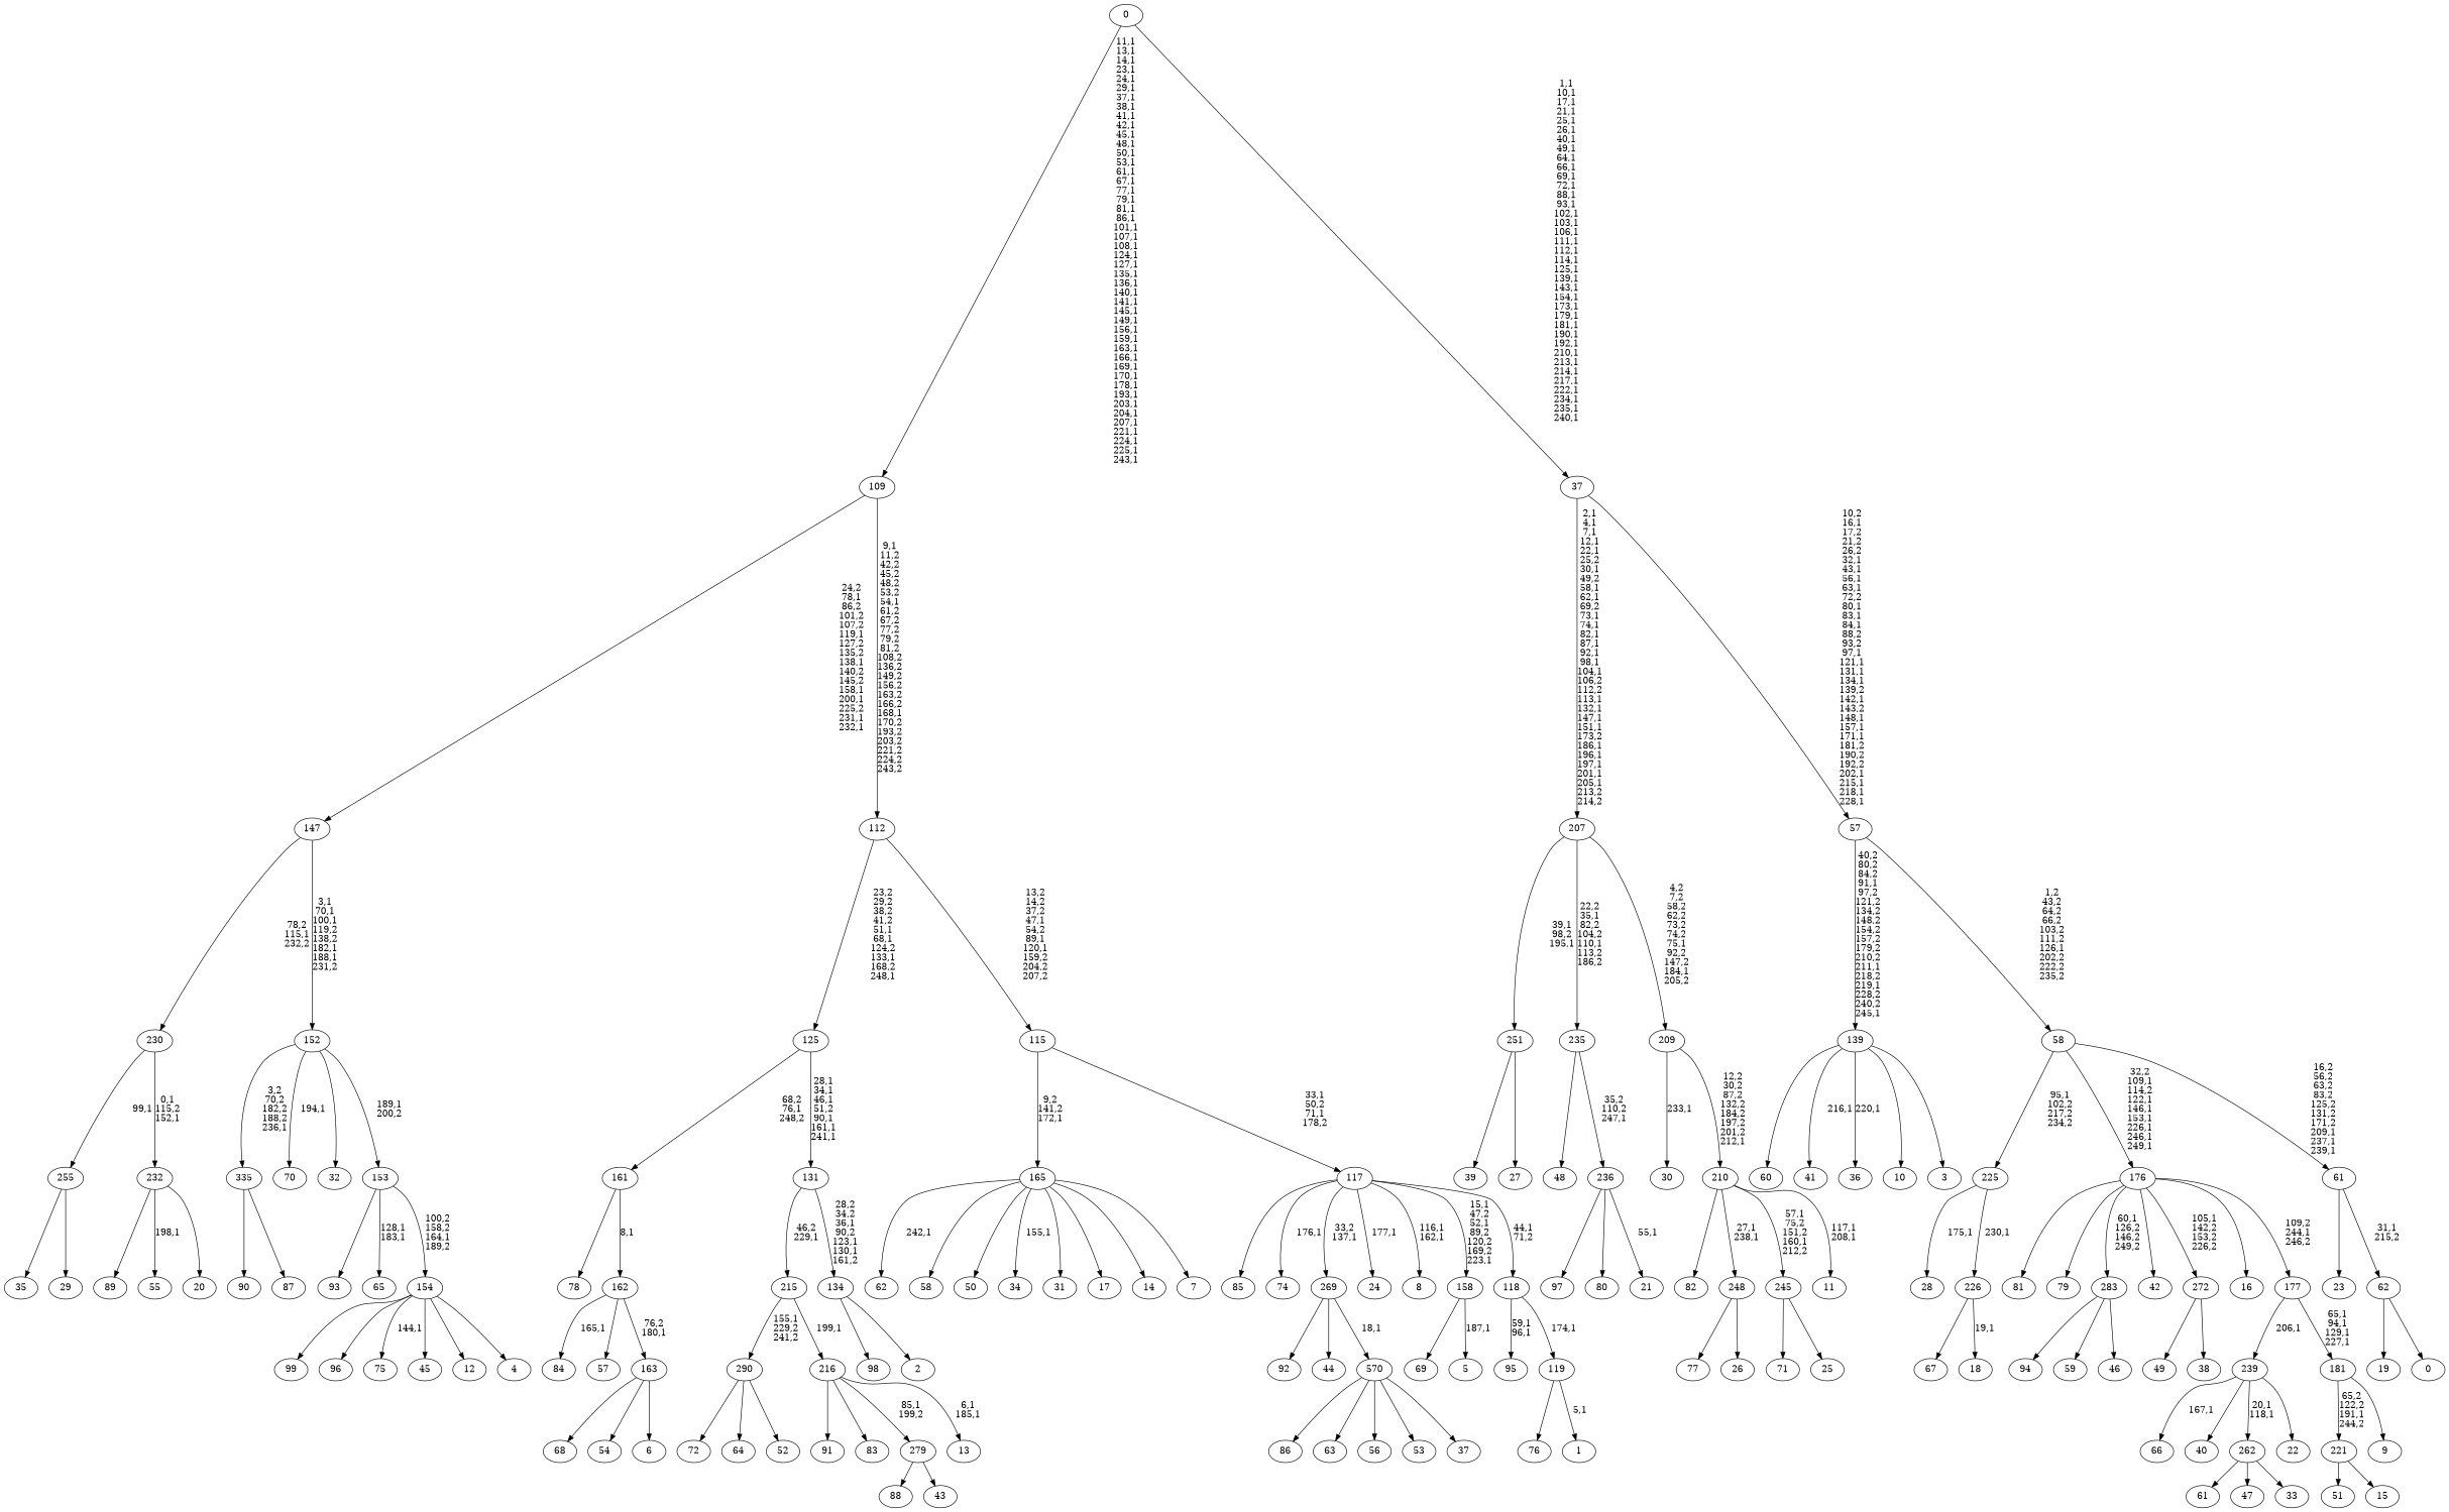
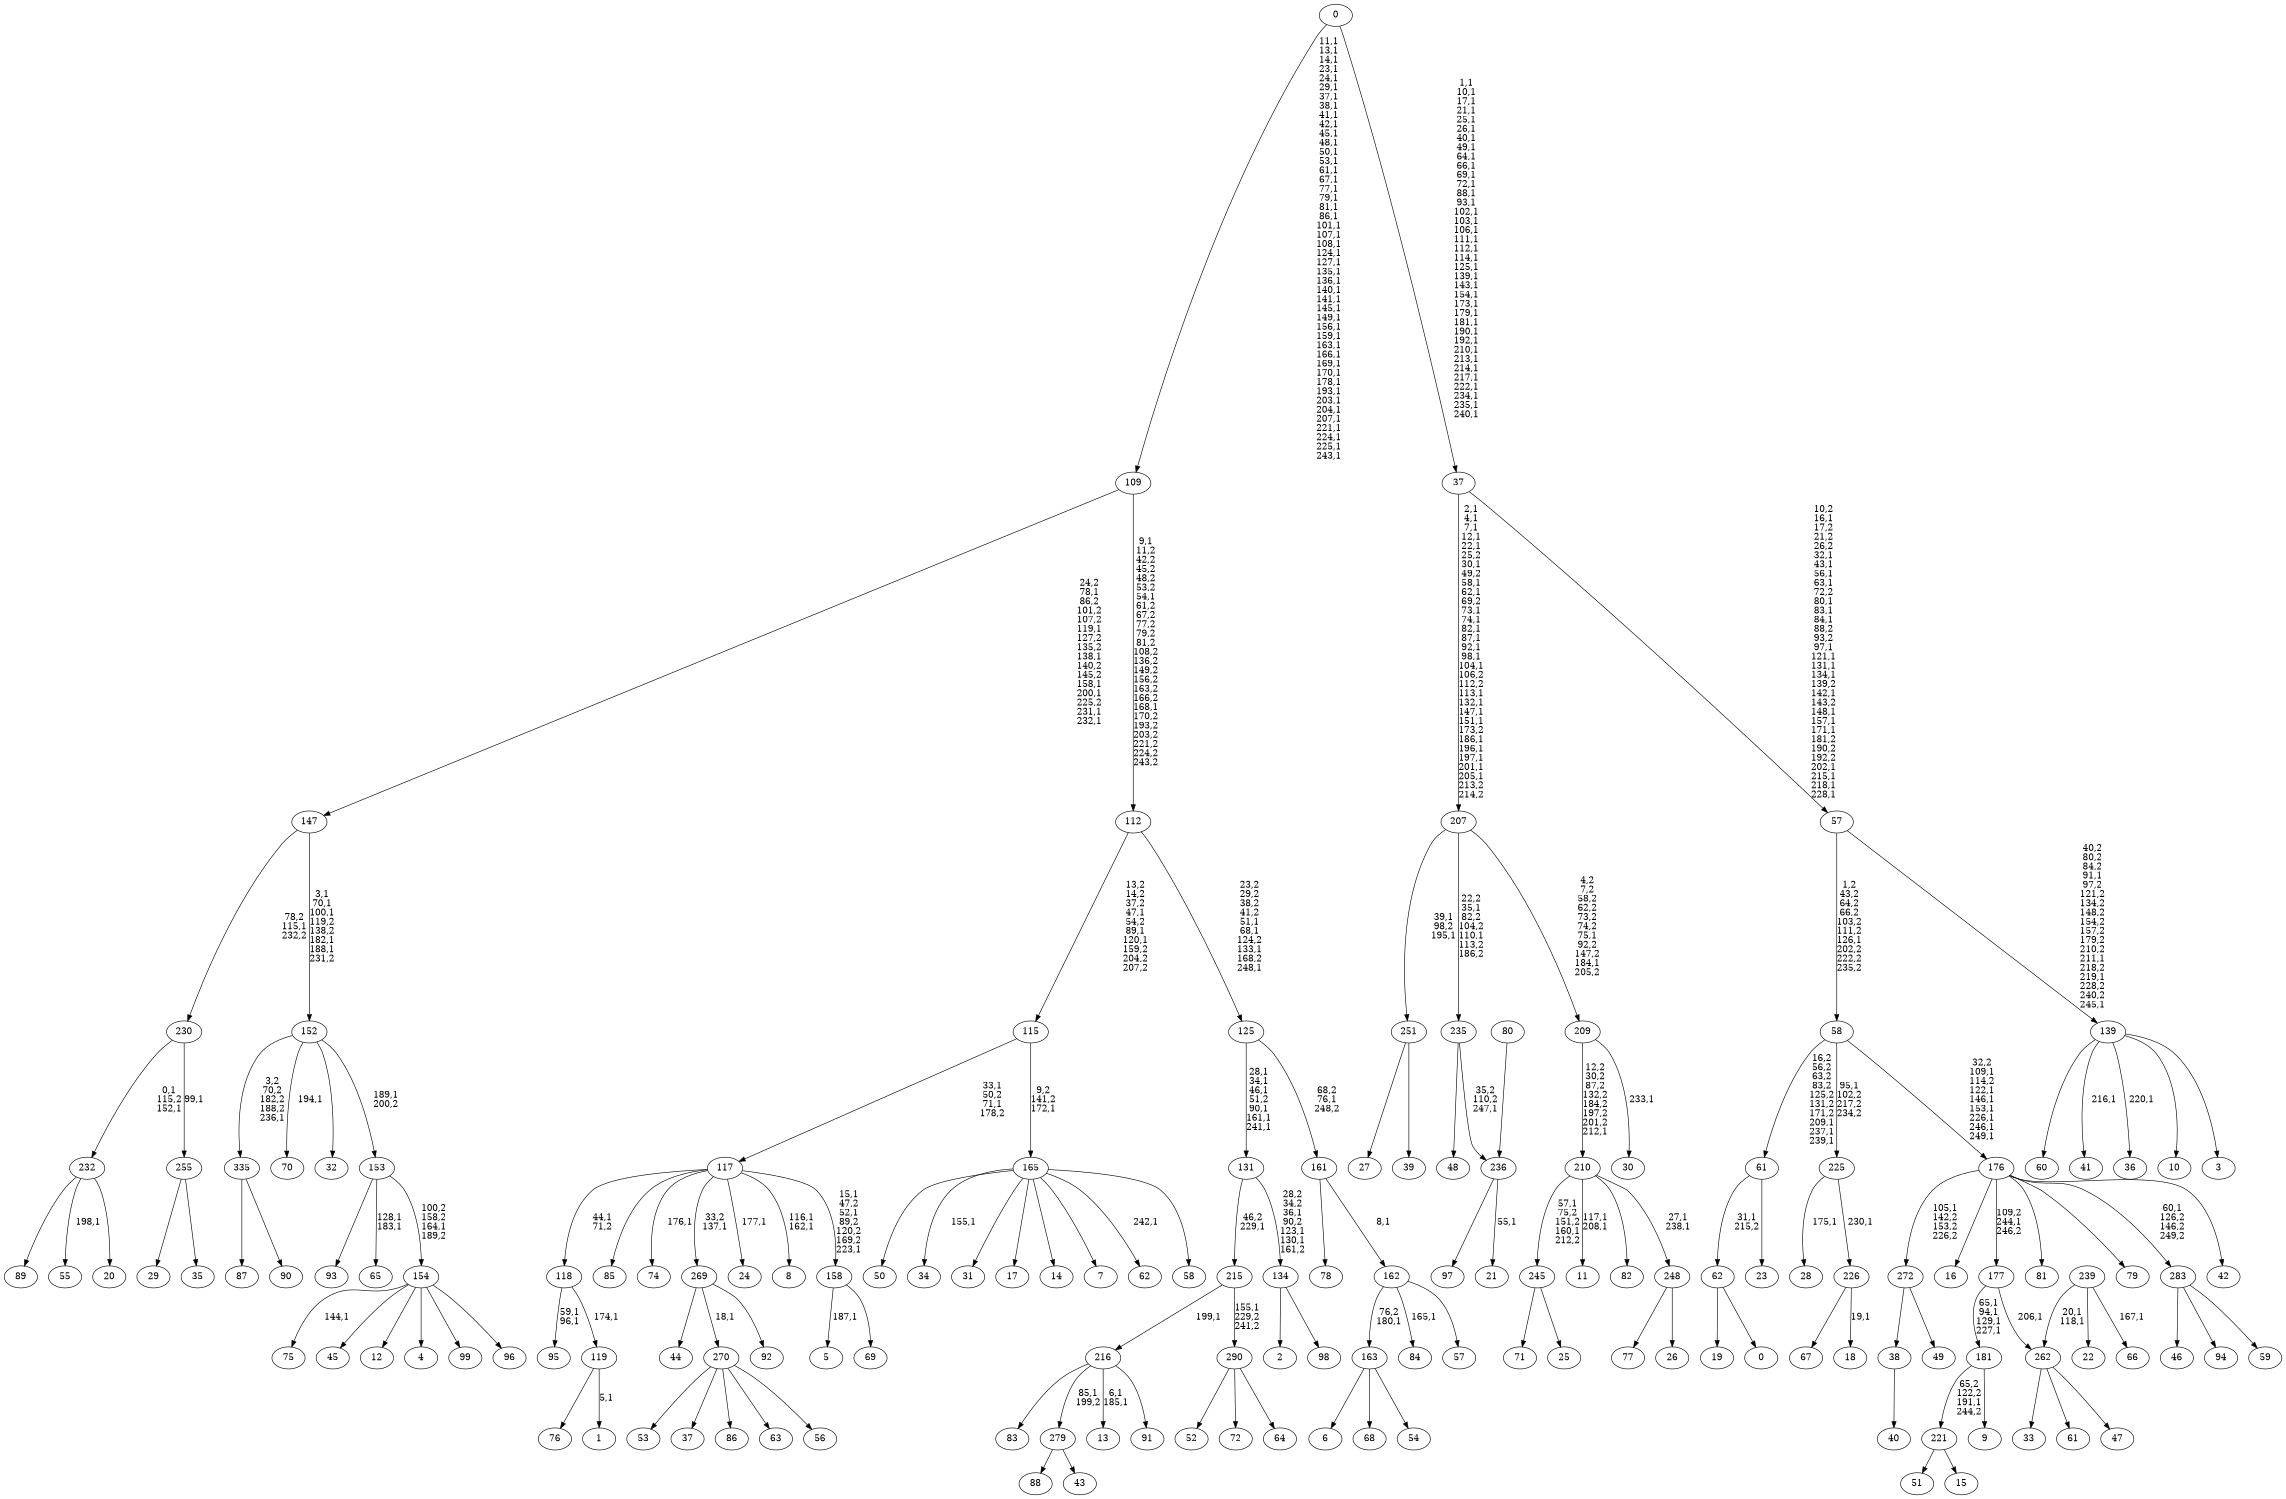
  digraph {
    n1 [label=99]
    n2 [label=98]
    n3 [label=97]
    n4 [label=96]
    n5 [label=95]
    n6 [label=94]
    n7 [label=93]
    n8 [label=92]
    n9 [label=91]
    n10 [label=90]
    n11 [label=89]
    n12 [label=88]
    n13 [label=87]
    335
    n15 [label=86]
    n16 [label=85]
    n17 [label=84]
    n18 [label=83]
    n19 [label=82]
    n20 [label=81]
    n21 [label=80]
    n22 [label=79]
    n23 [label=78]
    n24 [label=77]
    n25 [label=76]
    n26 [label=75]
    n27 [label=74]
    n28 [label=72]
    n29 [label=71]
    n30 [label=70]
    n31 [label=69]
    n32 [label=68]
    n33 [label=67]
    n34 [label=66]
    n35 [label=65]
    n36 [label=64]
    n37 [label=63]
    n38 [label=62]
    n39 [label=61]
    n40 [label=60]
    n41 [label=59]
    n42 [label=58]
    n43 [label=57]
    n44 [label=56]
    n45 [label=55]
    n46 [label=54]
    n47 [label=53]
    n48 [label=52]
    290
    n50 [label=51]
    n51 [label=50]
    n52 [label=49]
    n53 [label=48]
    n54 [label=47]
    n55 [label=46]
    283
    n57 [label=45]
    n58 [label=44]
    n59 [label=43]
    279
    n61 [label=42]
    n62 [label=41]
    n63 [label=40]
    n64 [label=39]
    n65 [label=38]
    272
    n67 [label=37]
-   270 [label=570]
+   270
    269
    n70 [label=36]
    n71 [label=35]
    n72 [label=34]
    n73 [label=33]
    262
    n75 [label=32]
    n76 [label=31]
    n77 [label=30]
    n78 [label=29]
    255
    n80 [label=28]
    n81 [label=27]
    251
    n83 [label=26]
    248
    n85 [label=25]
    245
    n87 [label=24]
    n88 [label=23]
    n89 [label=22]
    239
    n91 [label=21]
    236
    235
    n94 [label=20]
    232
    230
    n97 [label=19]
    n98 [label=18]
    226
    225
    n101 [label=17]
    n102 [label=16]
    n103 [label=15]
    221
    n105 [label=14]
    n106 [label=13]
    216
    215
    n109 [label=12]
    n110 [label=11]
    210
    209
    207
    n114 [label=10]
    n115 [label=9]
    181
    177
    176
    n119 [label=8]
    n120 [label=7]
    165
    n122 [label=6]
    163
    162
    161
    n126 [label=5]
    158
    n128 [label=4]
    154
    153
    152
    147
    n133 [label=3]
    139
    n135 [label=2]
    134
    131
    125
    n139 [label=1]
    119
    118
    117
    115
    112
    109
    n146 [label=0]
    62
    61
    58
    57
    37
    0
    335 -> n10
    335 -> n13
    290 -> n28
    290 -> n36
    290 -> n48
    283 -> n6
    283 -> n41
    283 -> n55
    279 -> n12
    279 -> n59
    272 -> n52
    272 -> n65
    270 -> n15
    270 -> n37
    270 -> n44
    270 -> n47
    270 -> n67
    269 -> n8
    269 -> n58
    269 -> 270 [label="18,1"]
    262 -> n39
    262 -> n54
    262 -> n73
    255 -> n71
    255 -> n78
    251 -> n64
    251 -> n81
    248 -> n24
    248 -> n83
    245 -> n29
    245 -> n85
    239 -> n34 [label="167,1"]
-   239 -> n63
+   n65 -> n63
    239 -> 262 [label="20,1\n118,1"]
    239 -> n89
    236 -> n3
-   236 -> n21
+   n21 -> 236
    236 -> n91 [label="55,1"]
    235 -> n53
    235 -> 236 [label="35,2\n110,2\n247,1"]
    232 -> n11
    232 -> n45 [label="198,1"]
    232 -> n94
    230 -> 255 [label="99,1"]
    230 -> 232 [label="0,1\n115,2\n152,1"]
    226 -> n33
    226 -> n98 [label="19,1"]
    225 -> n80 [label="175,1"]
    225 -> 226 [label="230,1"]
    221 -> n50
    221 -> n103
    216 -> n9
    216 -> n18
    216 -> 279 [label="85,1\n199,2"]
    216 -> n106 [label="6,1\n185,1"]
    215 -> 290 [label="155,1\n229,2\n241,2"]
    215 -> 216 [label="199,1"]
    210 -> n19
    210 -> 248 [label="27,1\n238,1"]
    210 -> 245 [label="57,1\n75,2\n151,2\n160,1\n212,2"]
    210 -> n110 [label="117,1\n208,1"]
    209 -> n77 [label="233,1"]
    209 -> 210 [label="12,2\n30,2\n87,2\n132,2\n184,2\n197,2\n201,2\n212,1"]
    207 -> 251 [label="39,1\n98,2\n195,1"]
    207 -> 235 [label="22,2\n35,1\n82,2\n104,2\n110,1\n113,2\n186,2"]
    207 -> 209 [label="4,2\n7,2\n58,2\n62,2\n73,2\n74,2\n75,1\n92,2\n147,2\n184,1\n205,2"]
    181 -> 221 [label="65,2\n122,2\n191,1\n244,2"]
    181 -> n115
-   177 -> 239 [label="206,1"]
+   177 -> 262 [label="206,1"]
    177 -> 181 [label="65,1\n94,1\n129,1\n227,1"]
    176 -> n20
    176 -> n22
    176 -> 283 [label="60,1\n126,2\n146,2\n249,2"]
    176 -> n61
    176 -> 272 [label="105,1\n142,2\n153,2\n226,2"]
    176 -> n102
    176 -> 177 [label="109,2\n244,1\n246,2"]
    165 -> n38 [label="242,1"]
    165 -> n42
    165 -> n51
    165 -> n72 [label="155,1"]
    165 -> n76
    165 -> n101
    165 -> n105
    165 -> n120
    163 -> n32
    163 -> n46
    163 -> n122
    162 -> n17 [label="165,1"]
    162 -> n43
    162 -> 163 [label="76,2\n180,1"]
    161 -> n23
    161 -> 162 [label="8,1"]
    158 -> n31
    158 -> n126 [label="187,1"]
    154 -> n1
    154 -> n4
    154 -> n26 [label="144,1"]
    154 -> n57
    154 -> n109
    154 -> n128
    153 -> n7
    153 -> n35 [label="128,1\n183,1"]
    153 -> 154 [label="100,2\n158,2\n164,1\n189,2"]
    152 -> 335 [label="3,2\n70,2\n182,2\n188,2\n236,1"]
    152 -> n30 [label="194,1"]
    152 -> n75
    152 -> 153 [label="189,1\n200,2"]
    147 -> 230 [label="78,2\n115,1\n232,2"]
    147 -> 152 [label="3,1\n70,1\n100,1\n119,2\n138,2\n182,1\n188,1\n231,2"]
    139 -> n40
    139 -> n62 [label="216,1"]
    139 -> n70 [label="220,1"]
    139 -> n114
    139 -> n133
    134 -> n2
    134 -> n135
    131 -> 215 [label="46,2\n229,1"]
    131 -> 134 [label="28,2\n34,2\n36,1\n90,2\n123,1\n130,1\n161,2"]
    125 -> 161 [label="68,2\n76,1\n248,2"]
    125 -> 131 [label="28,1\n34,1\n46,1\n51,2\n90,1\n161,1\n241,1"]
    119 -> n25
    119 -> n139 [label="5,1"]
    118 -> n5 [label="59,1\n96,1"]
    118 -> 119 [label="174,1"]
    117 -> n16
    117 -> n27 [label="176,1"]
    117 -> 269 [label="33,2\n137,1"]
    117 -> n87 [label="177,1"]
    117 -> n119 [label="116,1\n162,1"]
    117 -> 158 [label="15,1\n47,2\n52,1\n89,2\n120,2\n169,2\n223,1"]
    117 -> 118 [label="44,1\n71,2"]
    115 -> 165 [label="9,2\n141,2\n172,1"]
    115 -> 117 [label="33,1\n50,2\n71,1\n178,2"]
    112 -> 125 [label="23,2\n29,2\n38,2\n41,2\n51,1\n68,1\n124,2\n133,1\n168,2\n248,1"]
    112 -> 115 [label="13,2\n14,2\n37,2\n47,1\n54,2\n89,1\n120,1\n159,2\n204,2\n207,2"]
    109 -> 147 [label="24,2\n78,1\n86,2\n101,2\n107,2\n119,1\n127,2\n135,2\n138,1\n140,2\n145,2\n158,1\n200,1\n225,2\n231,1\n232,1"]
    109 -> 112 [label="9,1\n11,2\n42,2\n45,2\n48,2\n53,2\n54,1\n61,2\n67,2\n77,2\n79,2\n81,2\n108,2\n136,2\n149,2\n156,2\n163,2\n166,2\n168,1\n170,2\n193,2\n203,2\n221,2\n224,2\n243,2"]
    62 -> n97
    62 -> n146
    61 -> n88
    61 -> 62 [label="31,1\n215,2"]
    58 -> 225 [label="95,1\n102,2\n217,2\n234,2"]
    58 -> 176 [label="32,2\n109,1\n114,2\n122,1\n146,1\n153,1\n226,1\n246,1\n249,1"]
    58 -> 61 [label="16,2\n56,2\n63,2\n83,2\n125,2\n131,2\n171,2\n209,1\n237,1\n239,1"]
    57 -> 139 [label="40,2\n80,2\n84,2\n91,1\n97,2\n121,2\n134,2\n148,2\n154,2\n157,2\n179,2\n210,2\n211,1\n218,2\n219,1\n228,2\n240,2\n245,1"]
    57 -> 58 [label="1,2\n43,2\n64,2\n66,2\n103,2\n111,2\n126,1\n202,2\n222,2\n235,2"]
    37 -> 207 [label="2,1\n4,1\n7,1\n12,1\n22,1\n25,2\n30,1\n49,2\n58,1\n62,1\n69,2\n73,1\n74,1\n82,1\n87,1\n92,1\n98,1\n104,1\n106,2\n112,2\n113,1\n132,1\n147,1\n151,1\n173,2\n186,1\n196,1\n197,1\n201,1\n205,1\n213,2\n214,2"]
    37 -> 57 [label="10,2\n16,1\n17,2\n21,2\n26,2\n32,1\n43,1\n56,1\n63,1\n72,2\n80,1\n83,1\n84,1\n88,2\n93,2\n97,1\n121,1\n131,1\n134,1\n139,2\n142,1\n143,2\n148,1\n157,1\n171,1\n181,2\n190,2\n192,2\n202,1\n215,1\n218,1\n228,1"]
    0 -> 109 [label="11,1\n13,1\n14,1\n23,1\n24,1\n29,1\n37,1\n38,1\n41,1\n42,1\n45,1\n48,1\n50,1\n53,1\n61,1\n67,1\n77,1\n79,1\n81,1\n86,1\n101,1\n107,1\n108,1\n124,1\n127,1\n135,1\n136,1\n140,1\n141,1\n145,1\n149,1\n156,1\n159,1\n163,1\n166,1\n169,1\n170,1\n178,1\n193,1\n203,1\n204,1\n207,1\n221,1\n224,1\n225,1\n243,1"]
    0 -> 37 [label="1,1\n10,1\n17,1\n21,1\n25,1\n26,1\n40,1\n49,1\n64,1\n66,1\n69,1\n72,1\n88,1\n93,1\n102,1\n103,1\n106,1\n111,1\n112,1\n114,1\n125,1\n139,1\n143,1\n154,1\n173,1\n179,1\n181,1\n190,1\n192,1\n210,1\n213,1\n214,1\n217,1\n222,1\n234,1\n235,1\n240,1"]
  }
